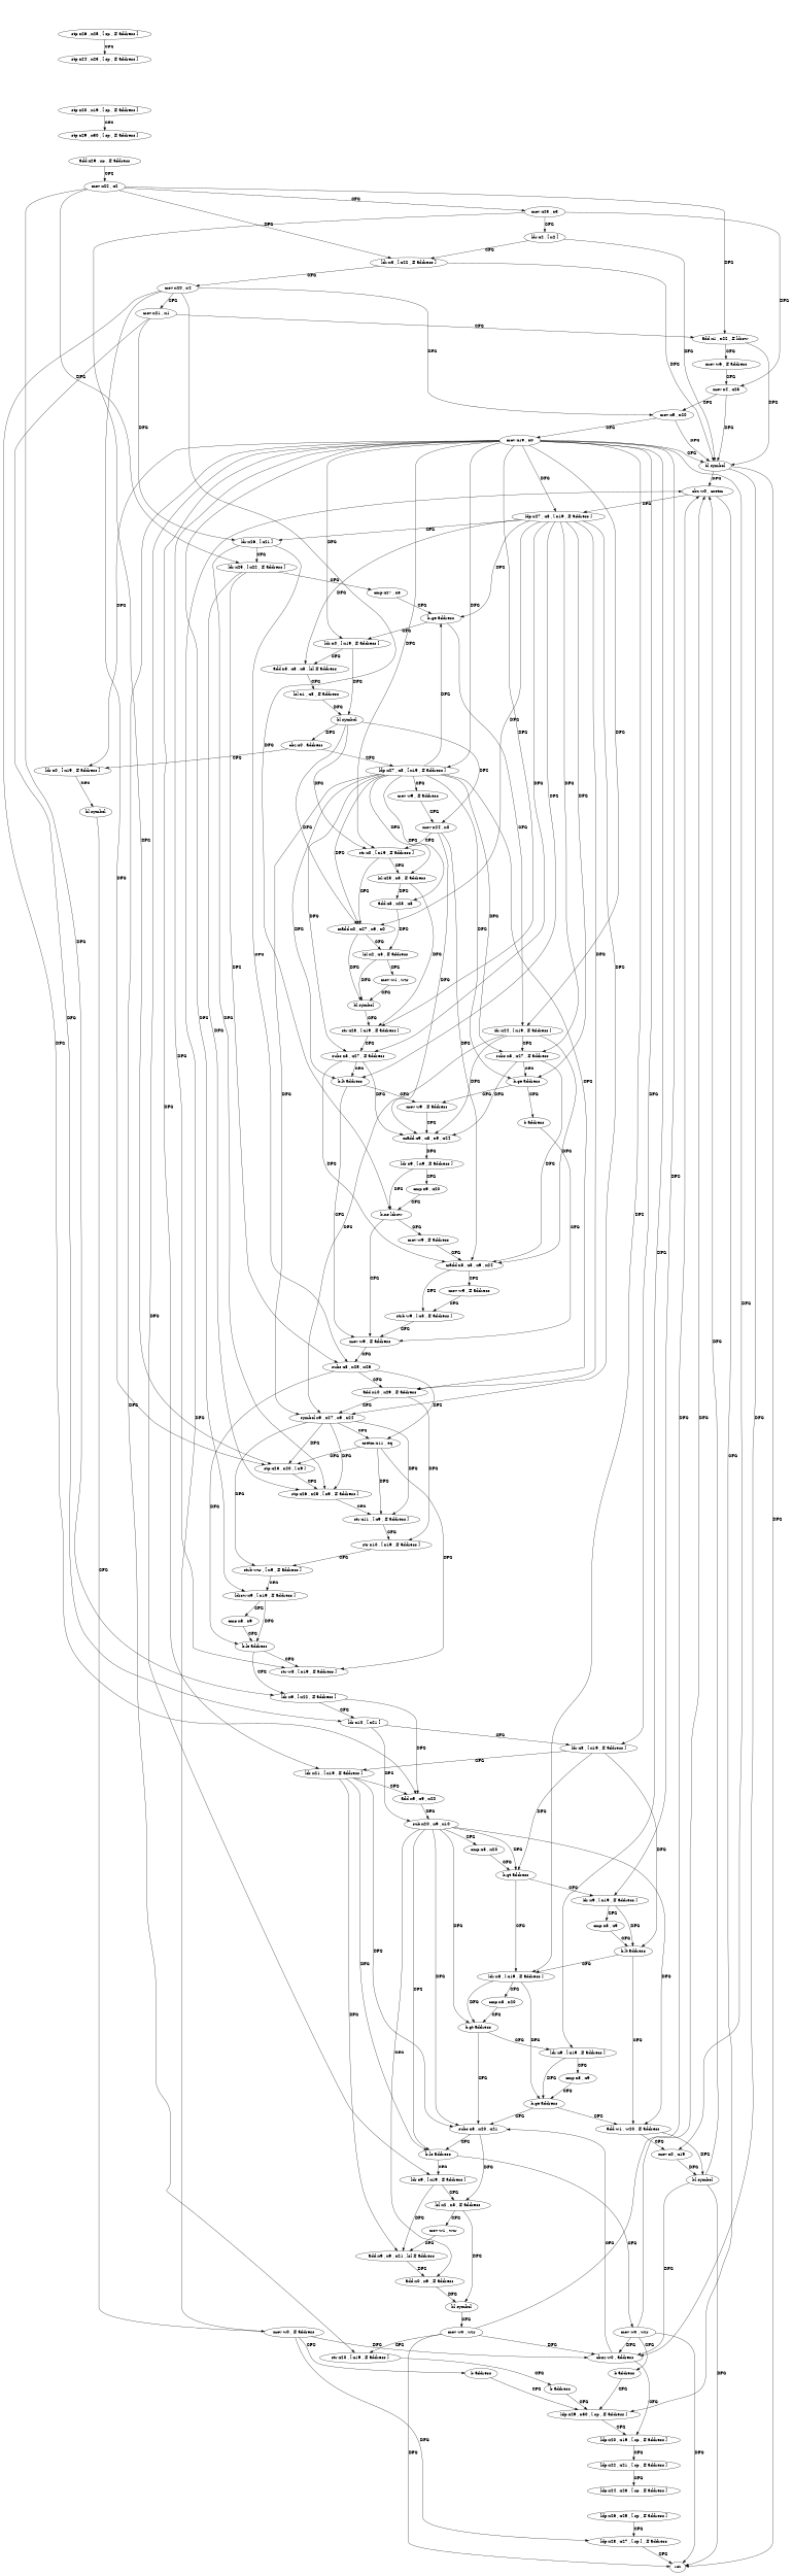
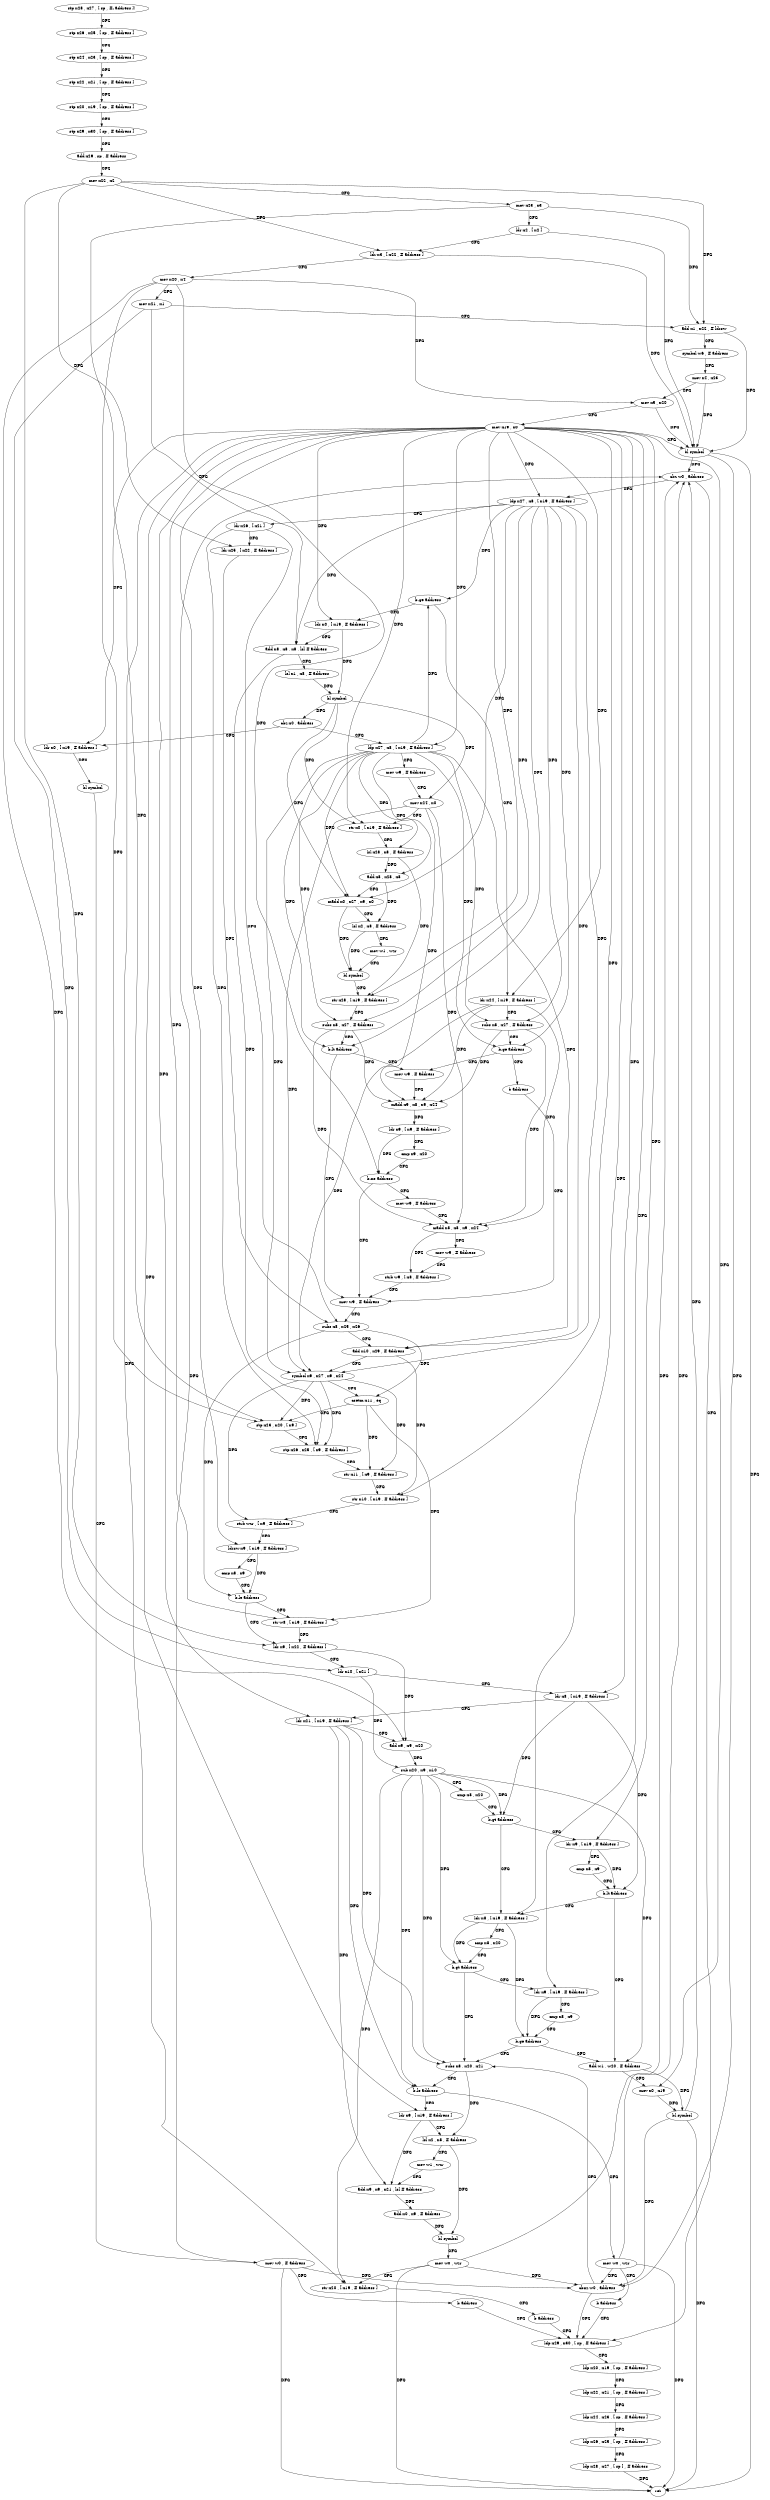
  digraph {
+   n1 [label="stp x28 , x27 , [ sp , #- address ]!"]
    n2 [label="stp x26 , x25 , [ sp , # address ]"]
    n3 [label="stp x24 , x23 , [ sp , # address ]"]
+   n4 [label="stp x22 , x21 , [ sp , # address ]"]
    n5 [label="stp x20 , x19 , [ sp , # address ]"]
    n6 [label="stp x29 , x30 , [ sp , # address ]"]
    n7 [label="add x29 , sp , # address"]
    n8 [label="mov x22 , x2"]
    n9 [label="mov x23 , x3"]
    n10 [label="ldr x3 , [ x22 , # address ]"]
    n11 [label="add x1 , x22 , # ldrsw"]
    n12 [label="ldr x25 , [ x22 , # address ]"]
    n13 [label="ldr x9 , [ x22 , # address ]"]
    n14 [label="ldr x2 , [ x2 ]"]
    n15 [label="mov x4 , x23"]
    n16 [label="stp x23 , x20 , [ x9 ]"]
    n17 [label="bl symbol"]
    n18 [label="mov x20 , x4"]
-   n19 [label="mov w6 , # address"]
+   n19 [label="symbol w6 , # address"]
    n20 [label="subs x8 , x25 , x26"]
    n21 [label="stp x26 , x25 , [ x9 , # address ]"]
-   n22 [label="cmp x27 , x8"]
    n23 [label="add x9 , x9 , x20"]
    n24 [label="ldr x10 , [ x21 ]"]
    n25 [label="mov x5 , x20"]
-   n26 [label="cbz w0 , csetm"]
+   n26 [label="cbz w0 , address"]
    n27 [label=ret]
    n28 [label="cbnz w0 , address"]
    n29 [label="mov x21 , x1"]
-   n30 [label="b.ne ldrsw"]
+   n30 [label="b.ne address"]
    n31 [label="ldr x26 , [ x21 ]"]
    n32 [label="mov x19 , x0"]
    n33 [label="mov w9 , # address"]
    n34 [label="mov w9 , # address"]
    n35 [label="sub x20 , x9 , x10"]
    n36 [label="ldr x8 , [ x19 , # address ]"]
    n37 [label="ldp x27 , x8 , [ x19 , # address ]"]
    n38 [label="ldr x0 , [ x19 , # address ]"]
    n39 [label="ldr x24 , [ x19 , # address ]"]
    n40 [label="ldr x0 , [ x19 , # address ]"]
    n41 [label="ldp x27 , x8 , [ x19 , # address ]"]
    n42 [label="str x0 , [ x19 , # address ]"]
    n43 [label="str x28 , [ x19 , # address ]"]
    n44 [label="str x10 , [ x19 , # address ]"]
    n45 [label="ldrsw x9 , [ x19 , # address ]"]
    n46 [label="str w8 , [ x19 , # address ]"]
    n47 [label="ldr x21 , [ x19 , # address ]"]
    n48 [label="ldr x8 , [ x19 , # address ]"]
    n49 [label="ldr x9 , [ x19 , # address ]"]
    n50 [label="ldr x9 , [ x19 , # address ]"]
    n51 [label="ldr x9 , [ x19 , # address ]"]
    n52 [label="mov x0 , x19"]
    n53 [label="str x20 , [ x19 , # address ]"]
    n54 [label="b.ge address"]
    n55 [label="add x8 , x8 , x8 , lsl # address"]
    n56 [label="subs x8 , x27 , # address"]
    n57 [label="b.ge address"]
    n58 [label="madd x0 , x27 , x9 , x0"]
    n59 [label="subs x8 , x27 , # address"]
    n60 [label="b.lt address"]
    n61 [label="add x10 , x29 , # address"]
    n62 [label="symbol x9 , x27 , x9 , x24"]
    n63 [label="bl symbol"]
    n64 [label="madd x9 , x8 , x9 , x24"]
    n65 [label="madd x8 , x8 , x9 , x24"]
    n66 [label="bl symbol"]
    n67 [label="mov w9 , # address"]
    n68 [label="lsl x28 , x8 , # address"]
    n69 [label="add x8 , x28 , x8"]
    n70 [label="strb wzr , [ x9 , # address ]"]
    n71 [label="b.le address"]
    n72 [label="cmp x8 , x9"]
    n73 [label="b.gt address"]
    n74 [label="b.lt address"]
    n75 [label="subs x8 , x20 , x21"]
    n76 [label="b.le address"]
    n77 [label="add x9 , x9 , x21 , lsl # address"]
    n78 [label="b.gt address"]
    n79 [label="cmp x8 , x20"]
    n80 [label="b.ge address"]
    n81 [label="cmp x8 , x9"]
    n82 [label="cmp x8 , x9"]
    n83 [label="lsl x2 , x8 , # address"]
    n84 [label="bl symbol"]
    n85 [label="b address"]
    n86 [label="ldp x29 , x30 , [ sp , # address ]"]
    n87 [label="ldp x20 , x19 , [ sp , # address ]"]
    n88 [label="lsl x1 , x8 , # address"]
    n89 [label="mov w9 , # address"]
    n90 [label="b address"]
    n91 [label="lsl x2 , x8 , # address"]
    n92 [label="bl symbol"]
    n93 [label="csetm x11 , eq"]
    n94 [label="str x11 , [ x9 , # address ]"]
    n95 [label="ldp x22 , x21 , [ sp , # address ]"]
    n96 [label="cbz x0 , address"]
    n97 [label="mov x24 , x0"]
    n98 [label="ldr x9 , [ x9 , # address ]"]
    n99 [label="mov w9 , # address"]
    n100 [label="strb w9 , [ x8 , # address ]"]
    n101 [label="ldp x24 , x23 , [ sp , # address ]"]
    n102 [label="ldp x26 , x25 , [ sp , # address ]"]
    n103 [label="ldp x28 , x27 , [ sp ] , # address"]
    n104 [label="mov w0 , # address"]
    n105 [label="b address"]
    n106 [label="mov w1 , wzr"]
    n107 [label="cmp x9 , x20"]
    n108 [label="cmp x8 , x20"]
    n109 [label="add w1 , w20 , # address"]
    n110 [label="mov w0 , wzr"]
    n111 [label="add x0 , x9 , # address"]
    n112 [label="mov w1 , wzr"]
    n113 [label="bl symbol"]
    n114 [label="b address"]
    n115 [label="mov w0 , wzr"]
+   n1 -> n2 [label=CFG]
    n2 -> n3 [label=CFG]
+   n3 -> n4 [label=CFG]
+   n4 -> n5 [label=CFG]
    n5 -> n6 [label=CFG]
+   n6 -> n7 [label=CFG]
    n7 -> n8 [label=CFG]
    n8 -> n9 [label=CFG]
    n8 -> n10 [label=DFG]
    n8 -> n11 [label=DFG]
    n8 -> n12 [label=DFG]
    n8 -> n13 [label=DFG]
    n9 -> n14 [label=CFG]
-   n9 -> n15 [label=DFG]
+   n9 -> n11 [label=DFG]
    n9 -> n16 [label=DFG]
    n10 -> n17 [label=DFG]
    n10 -> n18 [label=CFG]
    n11 -> n17 [label=DFG]
    n11 -> n19 [label=CFG]
    n12 -> n20 [label=DFG]
-   n12 -> n21 [label=DFG]
-   n12 -> n22 [label=CFG]
+   n55 -> n21 [label=DFG]
    n13 -> n23 [label=DFG]
    n13 -> n24 [label=CFG]
    n14 -> n10 [label=CFG]
    n14 -> n17 [label=DFG]
    n15 -> n17 [label=DFG]
    n15 -> n25 [label=CFG]
    n16 -> n21 [label=CFG]
    n17 -> n26 [label=DFG]
    n17 -> n27 [label=DFG]
    n17 -> n28 [label=DFG]
    n18 -> n16 [label=DFG]
    n18 -> n23 [label=DFG]
    n18 -> n25 [label=DFG]
    n18 -> n29 [label=CFG]
    n18 -> n30 [label=DFG]
    n19 -> n15 [label=CFG]
    n20 -> n61 [label=CFG]
    n20 -> n71 [label=DFG]
    n20 -> n93 [label=DFG]
    n21 -> n94 [label=CFG]
-   n22 -> n54 [label=CFG]
    n23 -> n35 [label=DFG]
    n24 -> n35 [label=DFG]
    n24 -> n36 [label=CFG]
    n25 -> n17 [label=DFG]
    n25 -> n32 [label=CFG]
    n26 -> n37 [label=CFG]
    n26 -> n86 [label=CFG]
    n28 -> n75 [label=CFG]
-   n28 -> n87 [label=CFG]
+   n28 -> n86 [label=CFG]
    n29 -> n11 [label=CFG]
    n29 -> n24 [label=DFG]
-   n29 -> n31 [label=DFG]
+   n29 -> n55 [label=DFG]
    n30 -> n33 [label=CFG]
    n30 -> n34 [label=CFG]
    n31 -> n12 [label=CFG]
    n31 -> n20 [label=DFG]
    n31 -> n21 [label=DFG]
    n32 -> n17 [label=CFG]
    n32 -> n36 [label=DFG]
    n32 -> n37 [label=DFG]
    n32 -> n38 [label=DFG]
    n32 -> n39 [label=DFG]
    n32 -> n40 [label=DFG]
    n32 -> n41 [label=DFG]
    n32 -> n42 [label=DFG]
    n32 -> n43 [label=DFG]
+   n32 -> n44 [label=DFG]
    n32 -> n45 [label=DFG]
    n32 -> n46 [label=DFG]
    n32 -> n47 [label=DFG]
    n32 -> n48 [label=DFG]
    n32 -> n49 [label=DFG]
    n32 -> n50 [label=DFG]
    n32 -> n51 [label=DFG]
    n32 -> n52 [label=DFG]
    n32 -> n53 [label=DFG]
    n33 -> n20 [label=CFG]
    n34 -> n65 [label=CFG]
-   n35 -> n111 [label=DFG]
+   n35 -> n53 [label=DFG]
    n35 -> n73 [label=DFG]
    n35 -> n75 [label=DFG]
    n35 -> n76 [label=DFG]
    n35 -> n78 [label=DFG]
    n35 -> n108 [label=CFG]
    n35 -> n109 [label=DFG]
    n36 -> n47 [label=CFG]
    n36 -> n73 [label=DFG]
    n36 -> n74 [label=DFG]
    n37 -> n31 [label=CFG]
    n37 -> n54 [label=DFG]
    n37 -> n55 [label=DFG]
    n37 -> n56 [label=DFG]
    n37 -> n57 [label=DFG]
    n37 -> n58 [label=DFG]
    n37 -> n59 [label=DFG]
    n37 -> n60 [label=DFG]
    n37 -> n61 [label=DFG]
    n37 -> n62 [label=DFG]
    n38 -> n55 [label=CFG]
    n38 -> n63 [label=DFG]
    n39 -> n56 [label=CFG]
    n39 -> n62 [label=DFG]
    n39 -> n64 [label=DFG]
    n39 -> n65 [label=DFG]
    n40 -> n66 [label=DFG]
    n41 -> n54 [label=DFG]
    n41 -> n56 [label=DFG]
    n41 -> n57 [label=DFG]
    n41 -> n58 [label=DFG]
    n41 -> n59 [label=DFG]
    n41 -> n60 [label=DFG]
    n41 -> n61 [label=DFG]
    n41 -> n62 [label=DFG]
    n41 -> n67 [label=CFG]
    n41 -> n68 [label=DFG]
    n41 -> n69 [label=DFG]
    n42 -> n68 [label=CFG]
    n43 -> n59 [label=CFG]
    n44 -> n70 [label=CFG]
    n45 -> n71 [label=DFG]
    n45 -> n72 [label=CFG]
+   n46 -> n13 [label=CFG]
    n47 -> n23 [label=CFG]
    n47 -> n75 [label=DFG]
    n47 -> n76 [label=DFG]
    n47 -> n77 [label=DFG]
    n48 -> n78 [label=DFG]
    n48 -> n79 [label=CFG]
    n48 -> n80 [label=DFG]
    n49 -> n74 [label=DFG]
    n49 -> n81 [label=CFG]
    n50 -> n80 [label=DFG]
    n50 -> n82 [label=CFG]
    n51 -> n77 [label=DFG]
    n51 -> n83 [label=CFG]
    n52 -> n84 [label=DFG]
    n53 -> n85 [label=CFG]
    n54 -> n38 [label=CFG]
    n54 -> n39 [label=CFG]
    n55 -> n88 [label=CFG]
    n56 -> n57 [label=CFG]
    n56 -> n64 [label=DFG]
    n56 -> n65 [label=DFG]
    n57 -> n89 [label=CFG]
    n57 -> n90 [label=CFG]
    n58 -> n91 [label=CFG]
    n58 -> n92 [label=DFG]
    n59 -> n60 [label=CFG]
    n59 -> n64 [label=DFG]
    n59 -> n65 [label=DFG]
    n60 -> n33 [label=CFG]
    n60 -> n89 [label=CFG]
    n61 -> n44 [label=DFG]
    n61 -> n62 [label=CFG]
    n62 -> n16 [label=DFG]
    n62 -> n21 [label=DFG]
    n62 -> n70 [label=DFG]
    n62 -> n93 [label=CFG]
    n62 -> n94 [label=DFG]
    n63 -> n42 [label=DFG]
    n63 -> n58 [label=DFG]
    n63 -> n96 [label=DFG]
    n63 -> n97 [label=DFG]
    n64 -> n98 [label=DFG]
    n65 -> n99 [label=CFG]
    n65 -> n100 [label=DFG]
    n66 -> n104 [label=CFG]
    n67 -> n97 [label=CFG]
    n68 -> n43 [label=DFG]
    n68 -> n69 [label=DFG]
-   n42 -> n58 [label=CFG]
+   n69 -> n58 [label=CFG]
    n69 -> n91 [label=DFG]
    n70 -> n45 [label=CFG]
    n71 -> n13 [label=CFG]
    n71 -> n46 [label=CFG]
    n72 -> n71 [label=CFG]
    n73 -> n48 [label=CFG]
    n73 -> n49 [label=CFG]
    n74 -> n48 [label=CFG]
    n74 -> n109 [label=CFG]
    n75 -> n76 [label=CFG]
    n75 -> n83 [label=DFG]
    n76 -> n51 [label=CFG]
    n76 -> n110 [label=CFG]
    n77 -> n111 [label=DFG]
    n78 -> n50 [label=CFG]
    n78 -> n75 [label=CFG]
    n79 -> n78 [label=CFG]
    n80 -> n75 [label=CFG]
    n80 -> n109 [label=CFG]
    n81 -> n74 [label=CFG]
    n82 -> n80 [label=CFG]
    n83 -> n112 [label=CFG]
    n83 -> n113 [label=DFG]
    n84 -> n26 [label=DFG]
    n84 -> n27 [label=DFG]
    n84 -> n28 [label=DFG]
    n85 -> n86 [label=CFG]
    n86 -> n87 [label=CFG]
    n87 -> n95 [label=CFG]
    n88 -> n63 [label=DFG]
    n89 -> n64 [label=CFG]
    n90 -> n33 [label=CFG]
    n91 -> n92 [label=DFG]
    n91 -> n106 [label=CFG]
    n92 -> n43 [label=CFG]
    n93 -> n16 [label=CFG]
    n93 -> n46 [label=DFG]
    n93 -> n94 [label=DFG]
    n94 -> n44 [label=CFG]
    n95 -> n101 [label=CFG]
    n96 -> n40 [label=CFG]
    n96 -> n41 [label=CFG]
    n97 -> n42 [label=CFG]
+   n97 -> n62 [label=DFG]
    n97 -> n64 [label=DFG]
    n97 -> n65 [label=DFG]
    n98 -> n30 [label=DFG]
    n98 -> n107 [label=CFG]
    n99 -> n100 [label=CFG]
    n100 -> n33 [label=CFG]
+   n101 -> n102 [label=CFG]
    n102 -> n103 [label=CFG]
-   n103 -> n27 [label=CFG]
+   n103 -> n27 [label=DFG]
    n104 -> n26 [label=DFG]
-   n104 -> n103 [label=DFG]
+   n104 -> n27 [label=DFG]
    n104 -> n28 [label=DFG]
    n104 -> n105 [label=CFG]
    n105 -> n86 [label=CFG]
    n106 -> n92 [label=CFG]
    n107 -> n30 [label=CFG]
    n108 -> n73 [label=CFG]
    n109 -> n52 [label=CFG]
    n109 -> n84 [label=DFG]
    n110 -> n26 [label=DFG]
    n110 -> n27 [label=DFG]
    n110 -> n28 [label=DFG]
    n110 -> n114 [label=CFG]
    n111 -> n113 [label=DFG]
    n112 -> n77 [label=CFG]
    n113 -> n115 [label=CFG]
    n114 -> n86 [label=CFG]
    n115 -> n26 [label=DFG]
    n115 -> n27 [label=DFG]
    n115 -> n28 [label=DFG]
    n115 -> n53 [label=CFG]
  }
